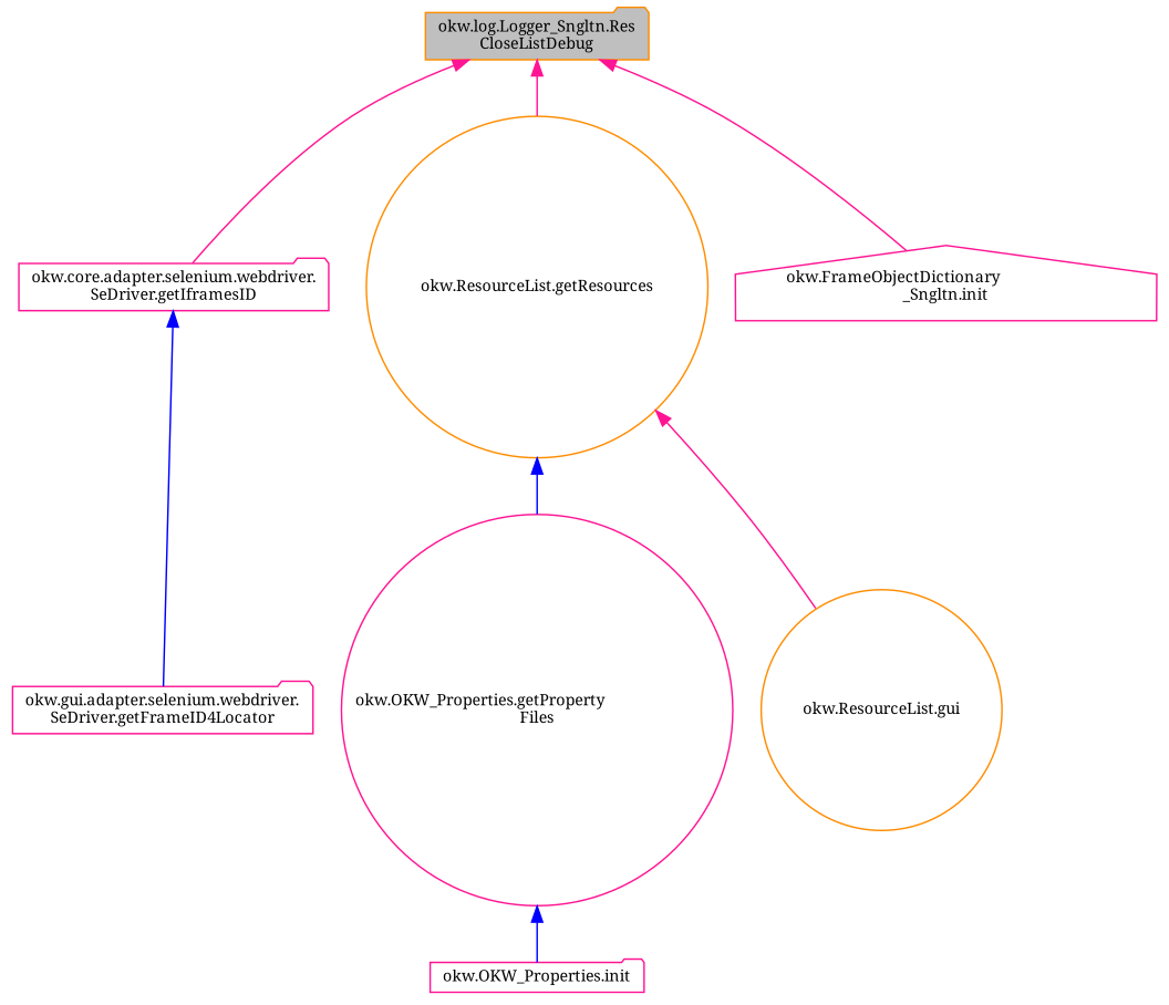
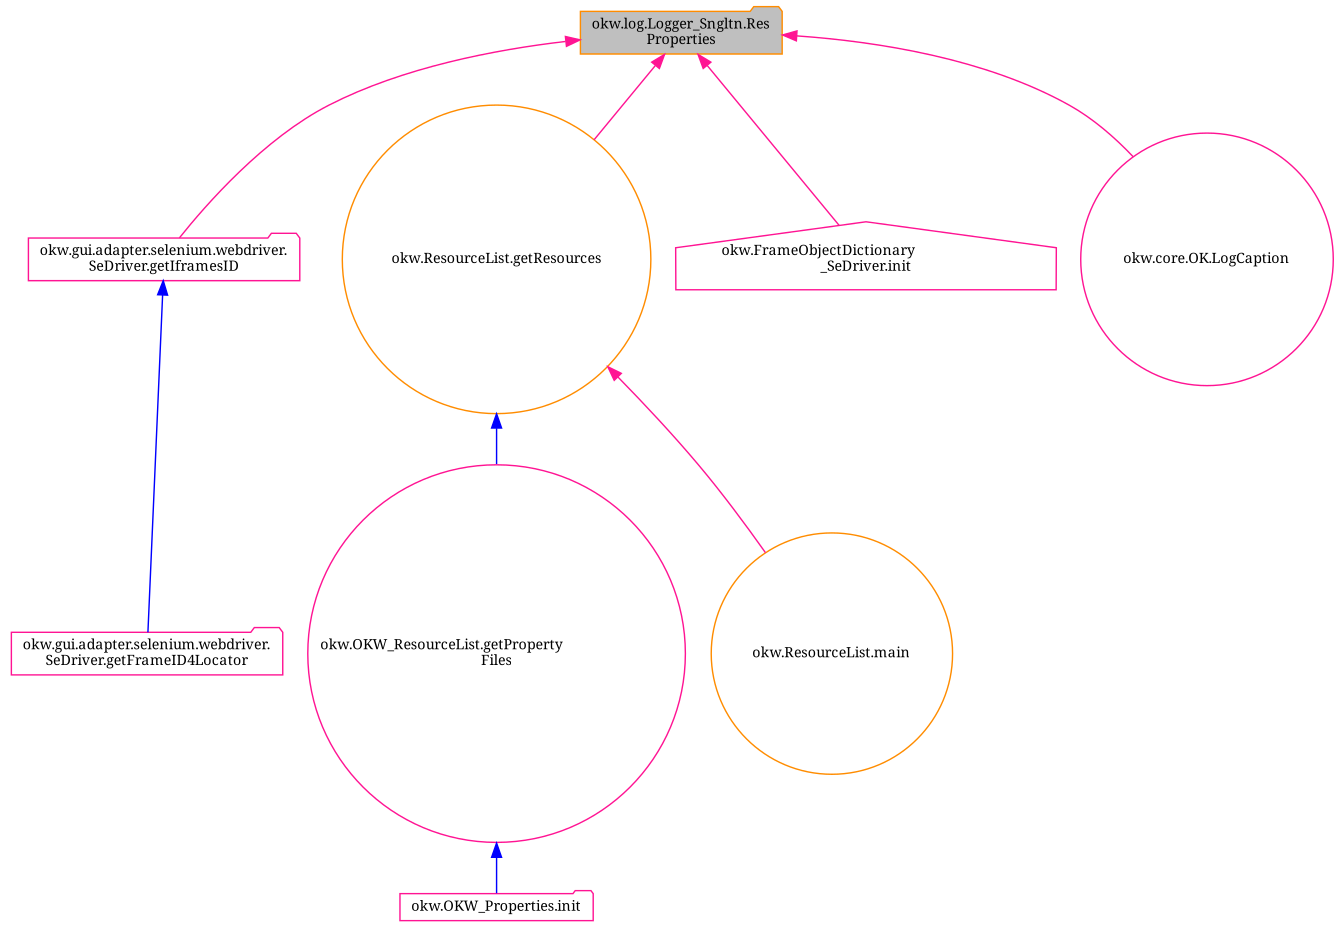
  digraph {
    fontname="Noto Serif"
    rankdir=TB
    node [color=deeppink fillcolor=white fontname="Noto Serif" fontsize=10 shape=folder style=filled]
    edge [color=deeppink dir=back fontname="Noto Serif" fontsize=10 labelfontname=Helvetica labelfontsize=10 style=solid]
-   n1 [color=darkorange fillcolor=grey75 fontcolor=black height=0.2 label="okw.log.Logger_Sngltn.Res\lCloseListDebug" width=0.4]
-   n2 [height=0.2 label="okw.core.adapter.selenium.webdriver.\lSeDriver.getIframesID" width=0.4]
+   n1 [color=darkorange fillcolor=grey75 fontcolor=black height=0.2 label="okw.log.Logger_Sngltn.Res\lProperties" width=0.4]
+   n2 [height=0.2 label="okw.gui.adapter.selenium.webdriver.\lSeDriver.getIframesID" width=0.4]
    n3 [color=darkorange height=0.2 label="okw.ResourceList.getResources" shape=circle width=0.4]
-   n4 [height=0.2 label="okw.FrameObjectDictionary\l_Sngltn.init" shape=house width=0.4]
+   n4 [height=0.2 label="okw.FrameObjectDictionary\l_SeDriver.init" shape=house width=0.4]
+   n5 [height=0.2 label="okw.core.OK.LogCaption" shape=circle width=0.4]
    n6 [height=0.2 label="okw.gui.adapter.selenium.webdriver.\lSeDriver.getFrameID4Locator" width=0.4]
-   n7 [height=0.2 label="okw.OKW_Properties.getProperty\lFiles" shape=circle width=0.4]
-   n8 [color=darkorange height=0.2 label="okw.ResourceList.gui" shape=circle width=0.4]
+   n7 [height=0.2 label="okw.OKW_ResourceList.getProperty\lFiles" shape=circle width=0.4]
+   n8 [color=darkorange height=0.2 label="okw.ResourceList.main" shape=circle width=0.4]
    n9 [height=0.2 label="okw.OKW_Properties.init" width=0.4]
    n1 -> n2
    n1 -> n3
    n1 -> n4
+   n1 -> n5
    n2 -> n6 [color=blue]
    n3 -> n7 [color=blue]
    n3 -> n8
    n7 -> n9 [color=blue]
  }
